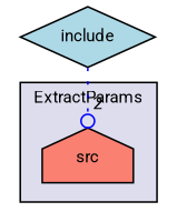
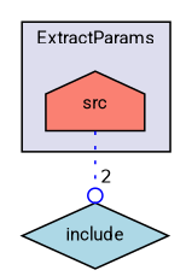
  digraph {
    compound=true
    fontname=Roboto
    node [fontname=Roboto fontsize=10 style=filled]
    n1 [fillcolor=salmon label=src pencolor=black shape=house]
    n2 [label=include shape=diamond fillcolor=lightblue]
    subgraph cluster_1 {
      bgcolor="#ddddee"
      fontsize=10
      label=ExtractParams
      pencolor=black
      n1
    }
-   n2 -> n1 [headlabel=2 labeldistance=1.5 labelfontname=Helvetica labelfontsize=10 color=blue style=dotted arrowhead=odot fontname=Roboto]
+   n1 -> n2 [headlabel=2 labeldistance=1.5 labelfontname=Helvetica labelfontsize=10 color=blue style=dotted arrowhead=odot fontname=Roboto]
  }
